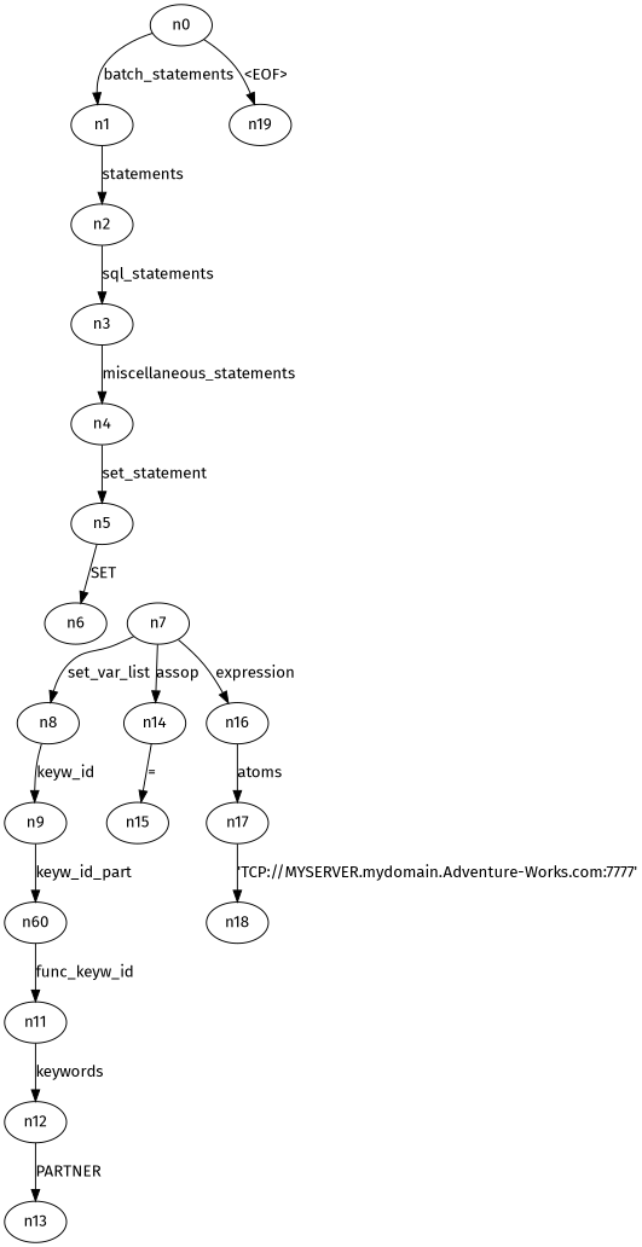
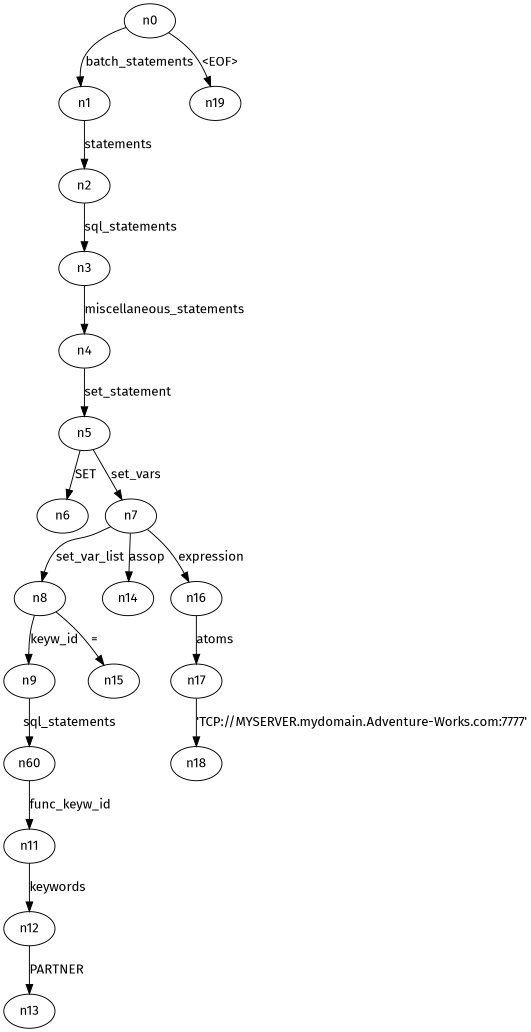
  digraph {
    fontname="Fira Sans"
    node [fontname="Fira Sans"]
    edge [fontname="Fira Sans"]
    n0
    n1
    n19
    n2
    n3
    n4
    n5
    n6
    n7
    n8
    n14
    n16
    n9
    n15
    n17
    n10 [label=n60]
    n11
    n12
    n13
    n18
    n0 -> n1 [label=batch_statements]
    n0 -> n19 [label="<EOF>"]
    n1 -> n2 [label=statements]
    n2 -> n3 [label=sql_statements]
    n3 -> n4 [label=miscellaneous_statements]
    n4 -> n5 [label=set_statement]
    n5 -> n6 [label=SET]
+   n5 -> n7 [label=set_vars]
    n7 -> n8 [label=set_var_list]
    n7 -> n14 [label=assop]
    n7 -> n16 [label=expression]
    n8 -> n9 [label=keyw_id]
-   n14 -> n15 [label="="]
+   n8 -> n15 [label="="]
    n16 -> n17 [label=atoms]
-   n9 -> n10 [label=keyw_id_part]
+   n9 -> n10 [label=sql_statements]
    n17 -> n18 [label="'TCP://MYSERVER.mydomain.Adventure-Works.com:7777'"]
    n10 -> n11 [label=func_keyw_id]
    n11 -> n12 [label=keywords]
    n12 -> n13 [label=PARTNER]
  }
